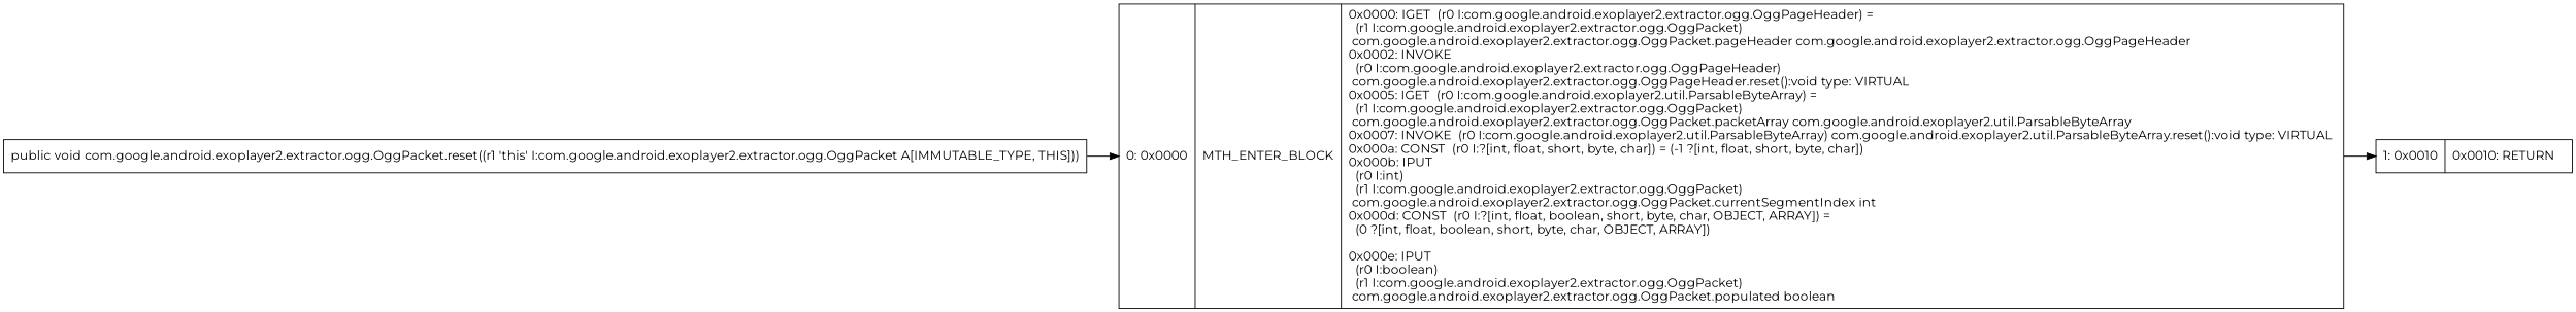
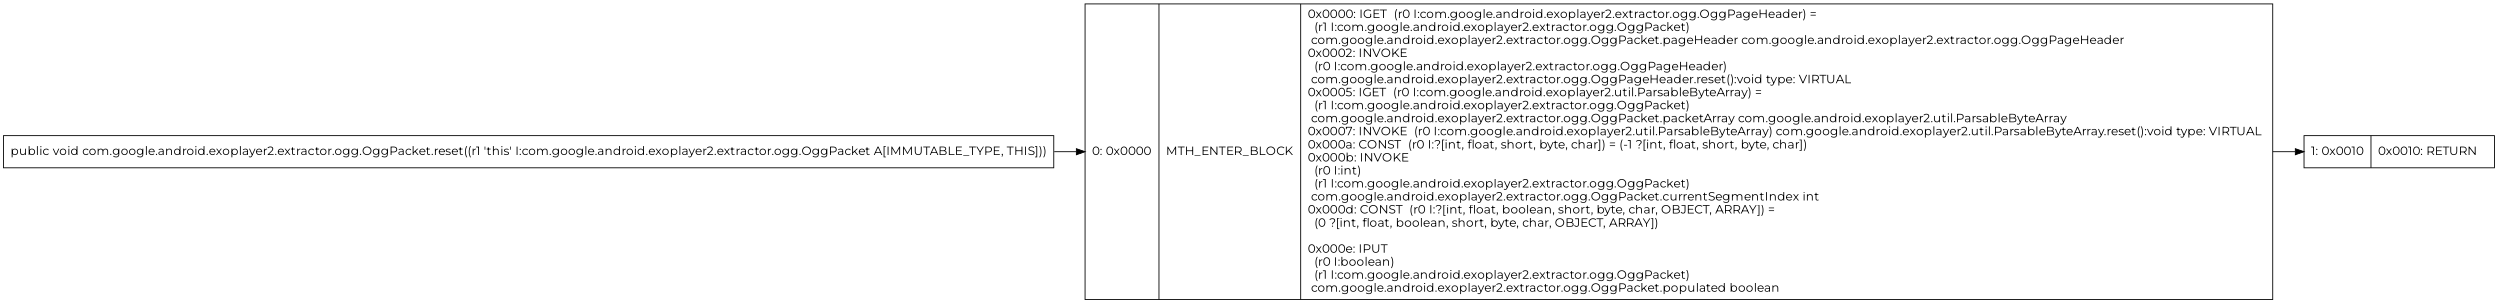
  digraph {
    rankdir=LR
    fontname=Montserrat
    node [shape=record fontname=Montserrat]
    edge [fontname=Montserrat]
-   n1 [label="{0\:\ 0x0000|MTH_ENTER_BLOCK\l|0x0000: IGET  (r0 I:com.google.android.exoplayer2.extractor.ogg.OggPageHeader) = \l  (r1 I:com.google.android.exoplayer2.extractor.ogg.OggPacket)\l com.google.android.exoplayer2.extractor.ogg.OggPacket.pageHeader com.google.android.exoplayer2.extractor.ogg.OggPageHeader \l0x0002: INVOKE  \l  (r0 I:com.google.android.exoplayer2.extractor.ogg.OggPageHeader)\l com.google.android.exoplayer2.extractor.ogg.OggPageHeader.reset():void type: VIRTUAL \l0x0005: IGET  (r0 I:com.google.android.exoplayer2.util.ParsableByteArray) = \l  (r1 I:com.google.android.exoplayer2.extractor.ogg.OggPacket)\l com.google.android.exoplayer2.extractor.ogg.OggPacket.packetArray com.google.android.exoplayer2.util.ParsableByteArray \l0x0007: INVOKE  (r0 I:com.google.android.exoplayer2.util.ParsableByteArray) com.google.android.exoplayer2.util.ParsableByteArray.reset():void type: VIRTUAL \l0x000a: CONST  (r0 I:?[int, float, short, byte, char]) = (\-1 ?[int, float, short, byte, char]) \l0x000b: IPUT  \l  (r0 I:int)\l  (r1 I:com.google.android.exoplayer2.extractor.ogg.OggPacket)\l com.google.android.exoplayer2.extractor.ogg.OggPacket.currentSegmentIndex int \l0x000d: CONST  (r0 I:?[int, float, boolean, short, byte, char, OBJECT, ARRAY]) = \l  (0 ?[int, float, boolean, short, byte, char, OBJECT, ARRAY])\l \l0x000e: IPUT  \l  (r0 I:boolean)\l  (r1 I:com.google.android.exoplayer2.extractor.ogg.OggPacket)\l com.google.android.exoplayer2.extractor.ogg.OggPacket.populated boolean \l}"]
+   n1 [label="{0\:\ 0x0000|MTH_ENTER_BLOCK\l|0x0000: IGET  (r0 I:com.google.android.exoplayer2.extractor.ogg.OggPageHeader) = \l  (r1 I:com.google.android.exoplayer2.extractor.ogg.OggPacket)\l com.google.android.exoplayer2.extractor.ogg.OggPacket.pageHeader com.google.android.exoplayer2.extractor.ogg.OggPageHeader \l0x0002: INVOKE  \l  (r0 I:com.google.android.exoplayer2.extractor.ogg.OggPageHeader)\l com.google.android.exoplayer2.extractor.ogg.OggPageHeader.reset():void type: VIRTUAL \l0x0005: IGET  (r0 I:com.google.android.exoplayer2.util.ParsableByteArray) = \l  (r1 I:com.google.android.exoplayer2.extractor.ogg.OggPacket)\l com.google.android.exoplayer2.extractor.ogg.OggPacket.packetArray com.google.android.exoplayer2.util.ParsableByteArray \l0x0007: INVOKE  (r0 I:com.google.android.exoplayer2.util.ParsableByteArray) com.google.android.exoplayer2.util.ParsableByteArray.reset():void type: VIRTUAL \l0x000a: CONST  (r0 I:?[int, float, short, byte, char]) = (\-1 ?[int, float, short, byte, char]) \l0x000b: INVOKE  \l  (r0 I:int)\l  (r1 I:com.google.android.exoplayer2.extractor.ogg.OggPacket)\l com.google.android.exoplayer2.extractor.ogg.OggPacket.currentSegmentIndex int \l0x000d: CONST  (r0 I:?[int, float, boolean, short, byte, char, OBJECT, ARRAY]) = \l  (0 ?[int, float, boolean, short, byte, char, OBJECT, ARRAY])\l \l0x000e: IPUT  \l  (r0 I:boolean)\l  (r1 I:com.google.android.exoplayer2.extractor.ogg.OggPacket)\l com.google.android.exoplayer2.extractor.ogg.OggPacket.populated boolean \l}"]
    n2 [label="{1\:\ 0x0010|0x0010: RETURN   \l}"]
    n3 [label="{public void com.google.android.exoplayer2.extractor.ogg.OggPacket.reset((r1 'this' I:com.google.android.exoplayer2.extractor.ogg.OggPacket A[IMMUTABLE_TYPE, THIS])) }"]
    n1 -> n2
    n3 -> n1
  }
